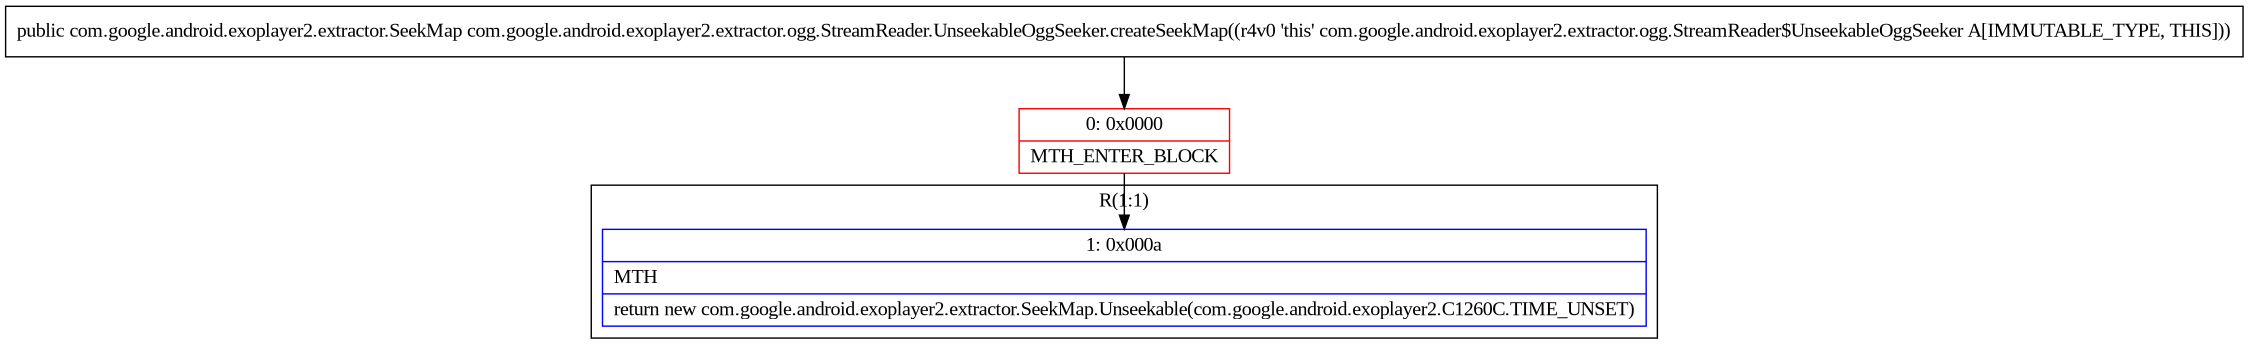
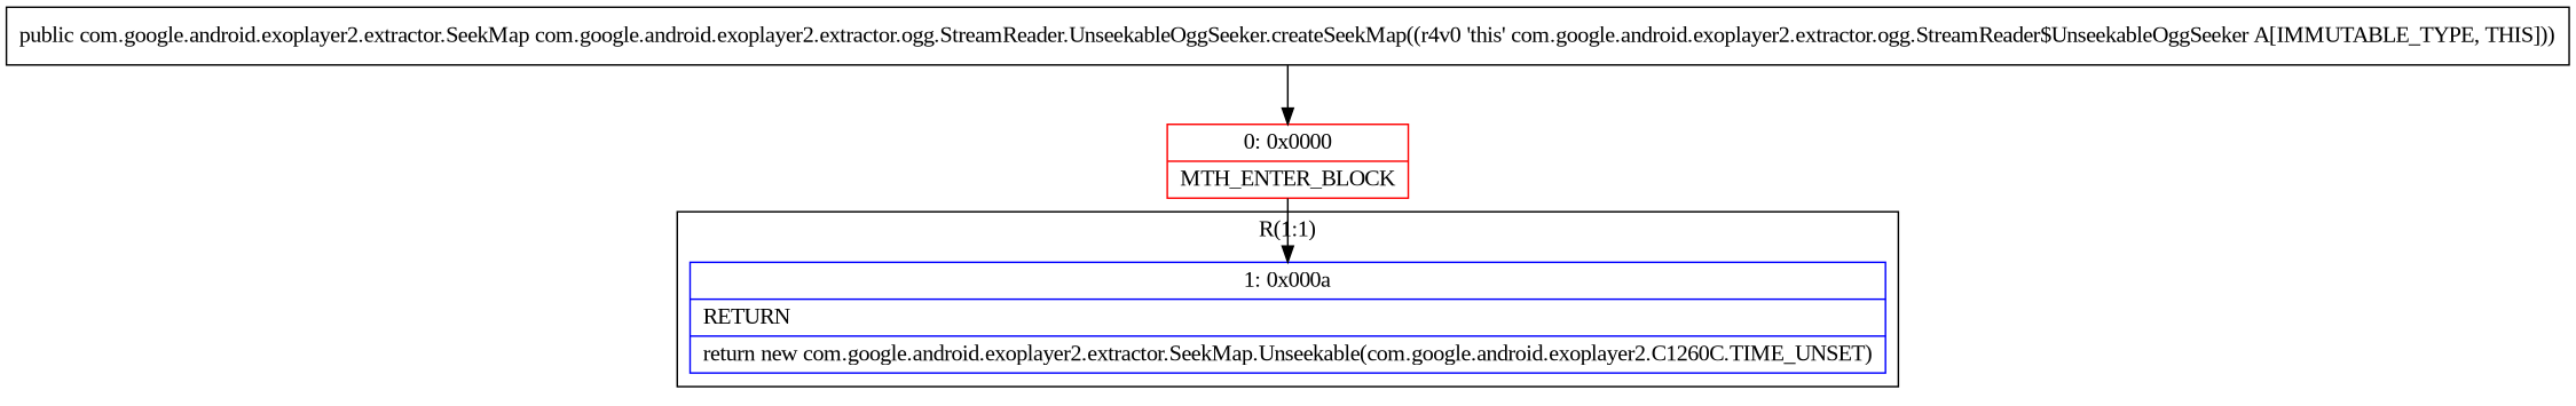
  digraph {
    fontname="Liberation Serif"
    node [shape=record fontname="Liberation Serif"]
    edge [fontname="Liberation Serif"]
-   n1 [color=blue label="{1\:\ 0x000a|MTH\l|return new com.google.android.exoplayer2.extractor.SeekMap.Unseekable(com.google.android.exoplayer2.C1260C.TIME_UNSET)\l}"]
+   n1 [color=blue label="{1\:\ 0x000a|RETURN\l|return new com.google.android.exoplayer2.extractor.SeekMap.Unseekable(com.google.android.exoplayer2.C1260C.TIME_UNSET)\l}"]
    n2 [color=red label="{0\:\ 0x0000|MTH_ENTER_BLOCK\l}"]
    n3 [label="{public com.google.android.exoplayer2.extractor.SeekMap com.google.android.exoplayer2.extractor.ogg.StreamReader.UnseekableOggSeeker.createSeekMap((r4v0 'this' com.google.android.exoplayer2.extractor.ogg.StreamReader$UnseekableOggSeeker A[IMMUTABLE_TYPE, THIS])) }"]
    subgraph cluster_1 {
      label="R(1:1)"
      n1
    }
    n2 -> n1
    n3 -> n2
  }
